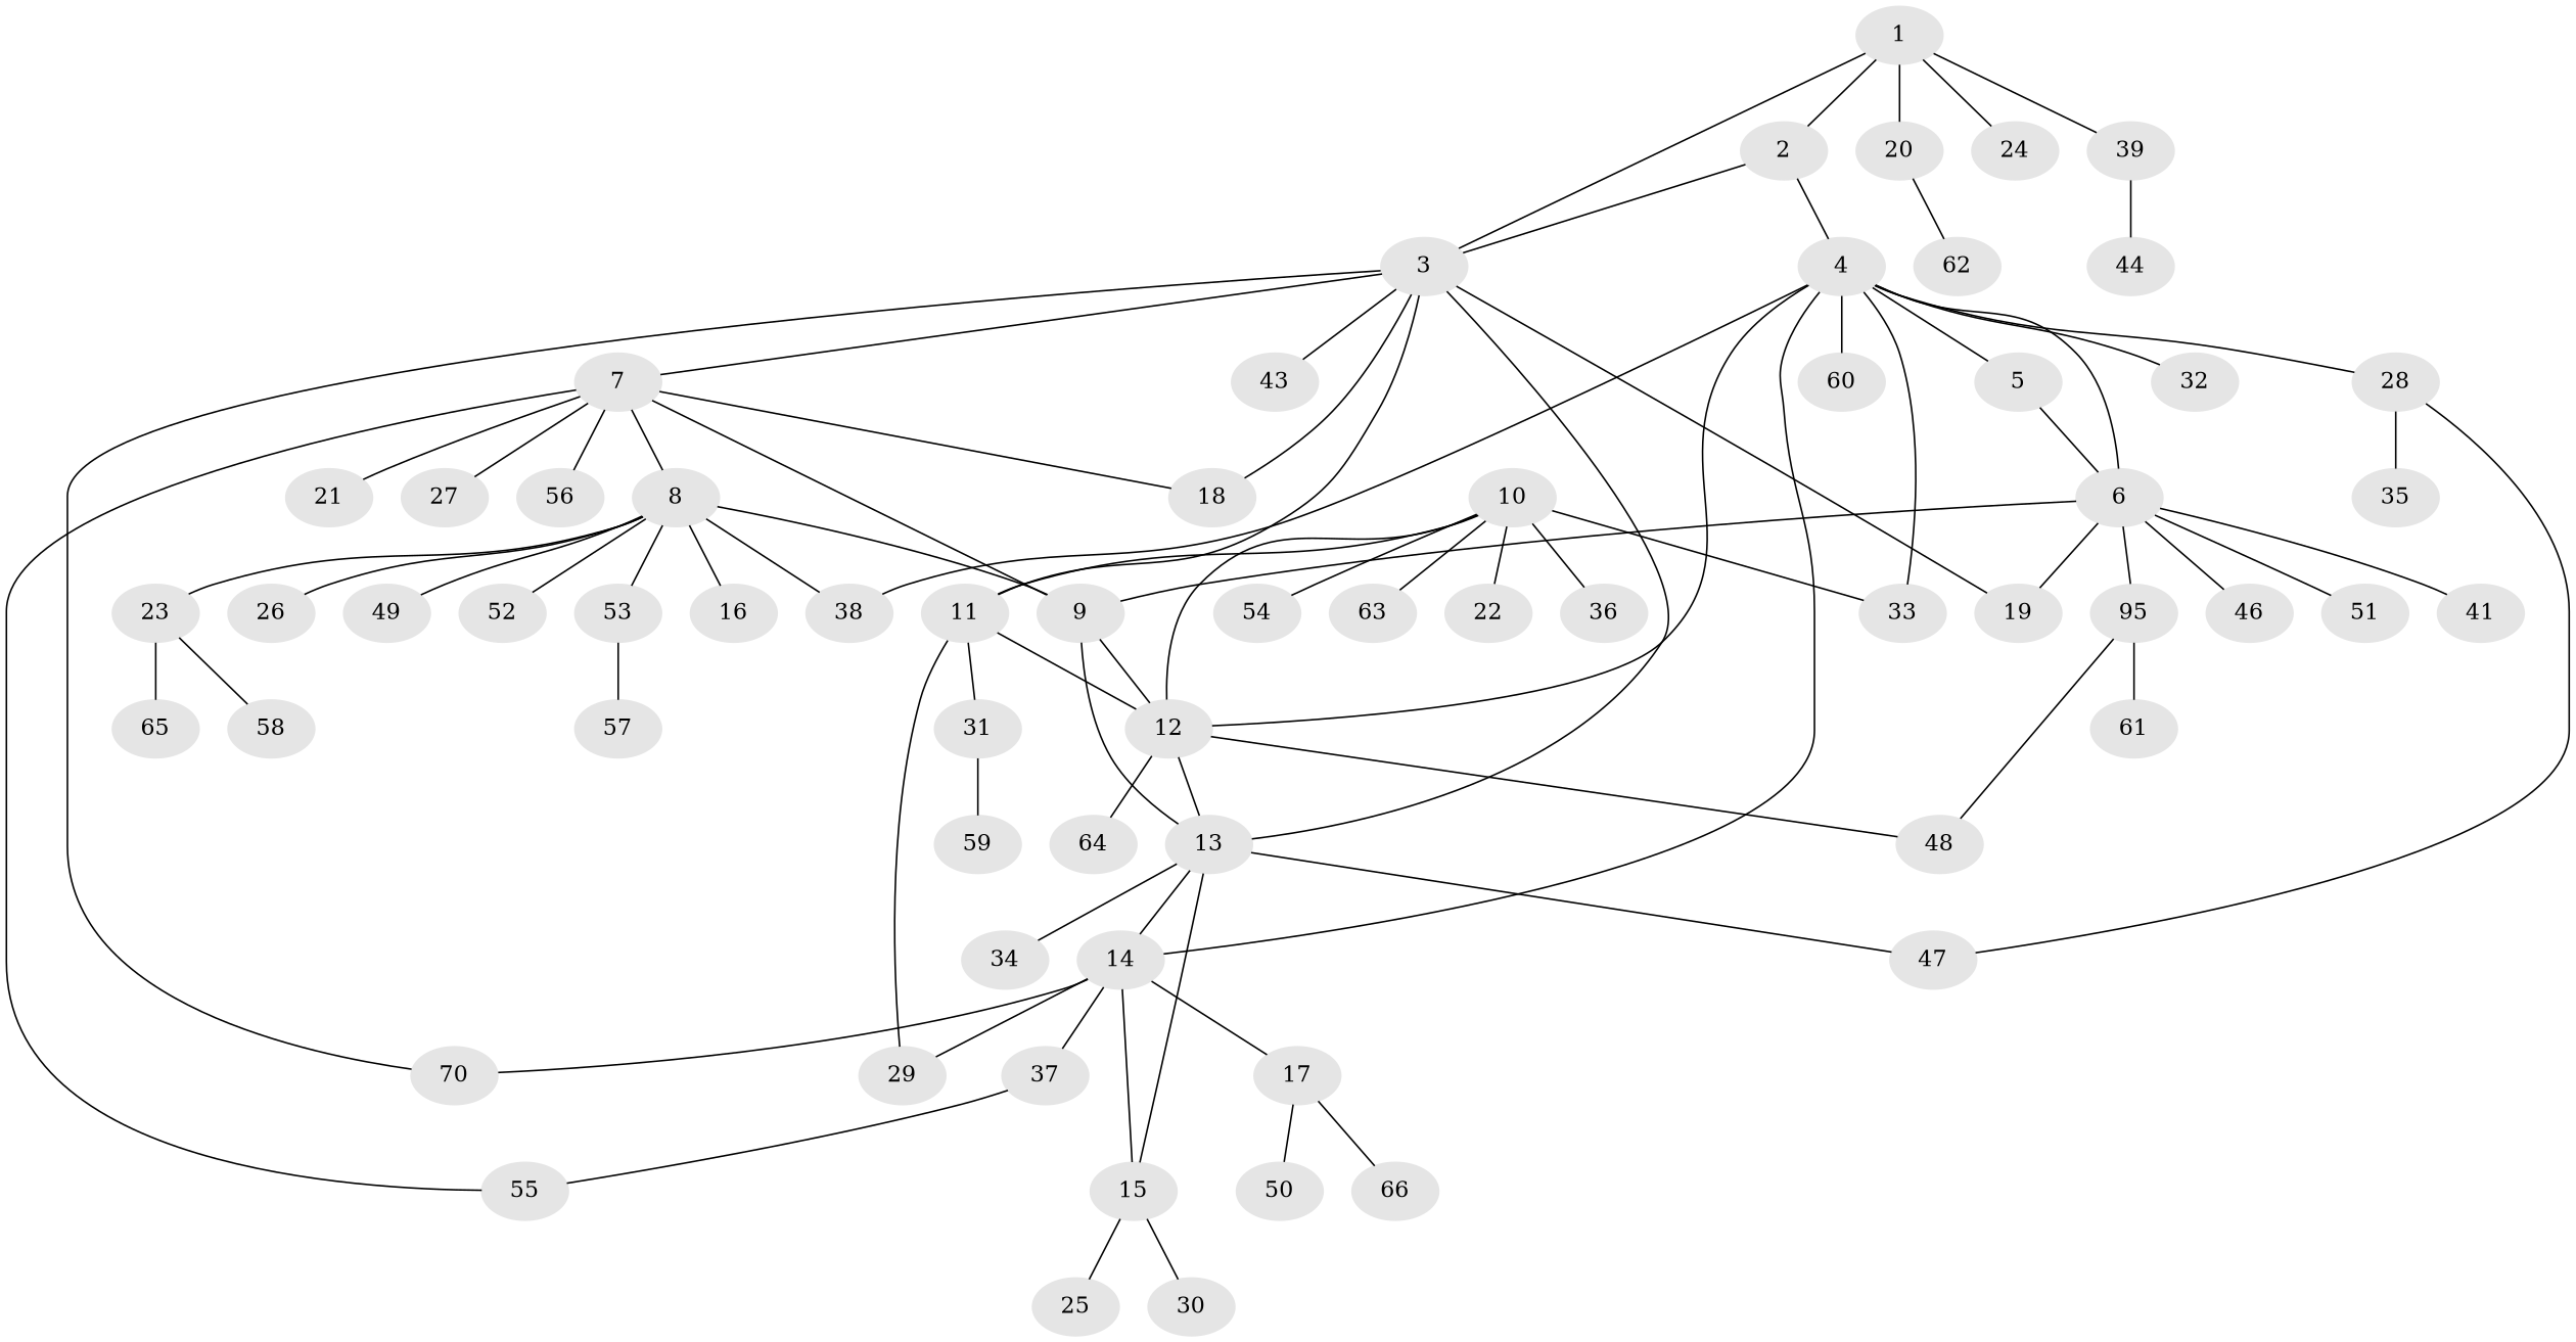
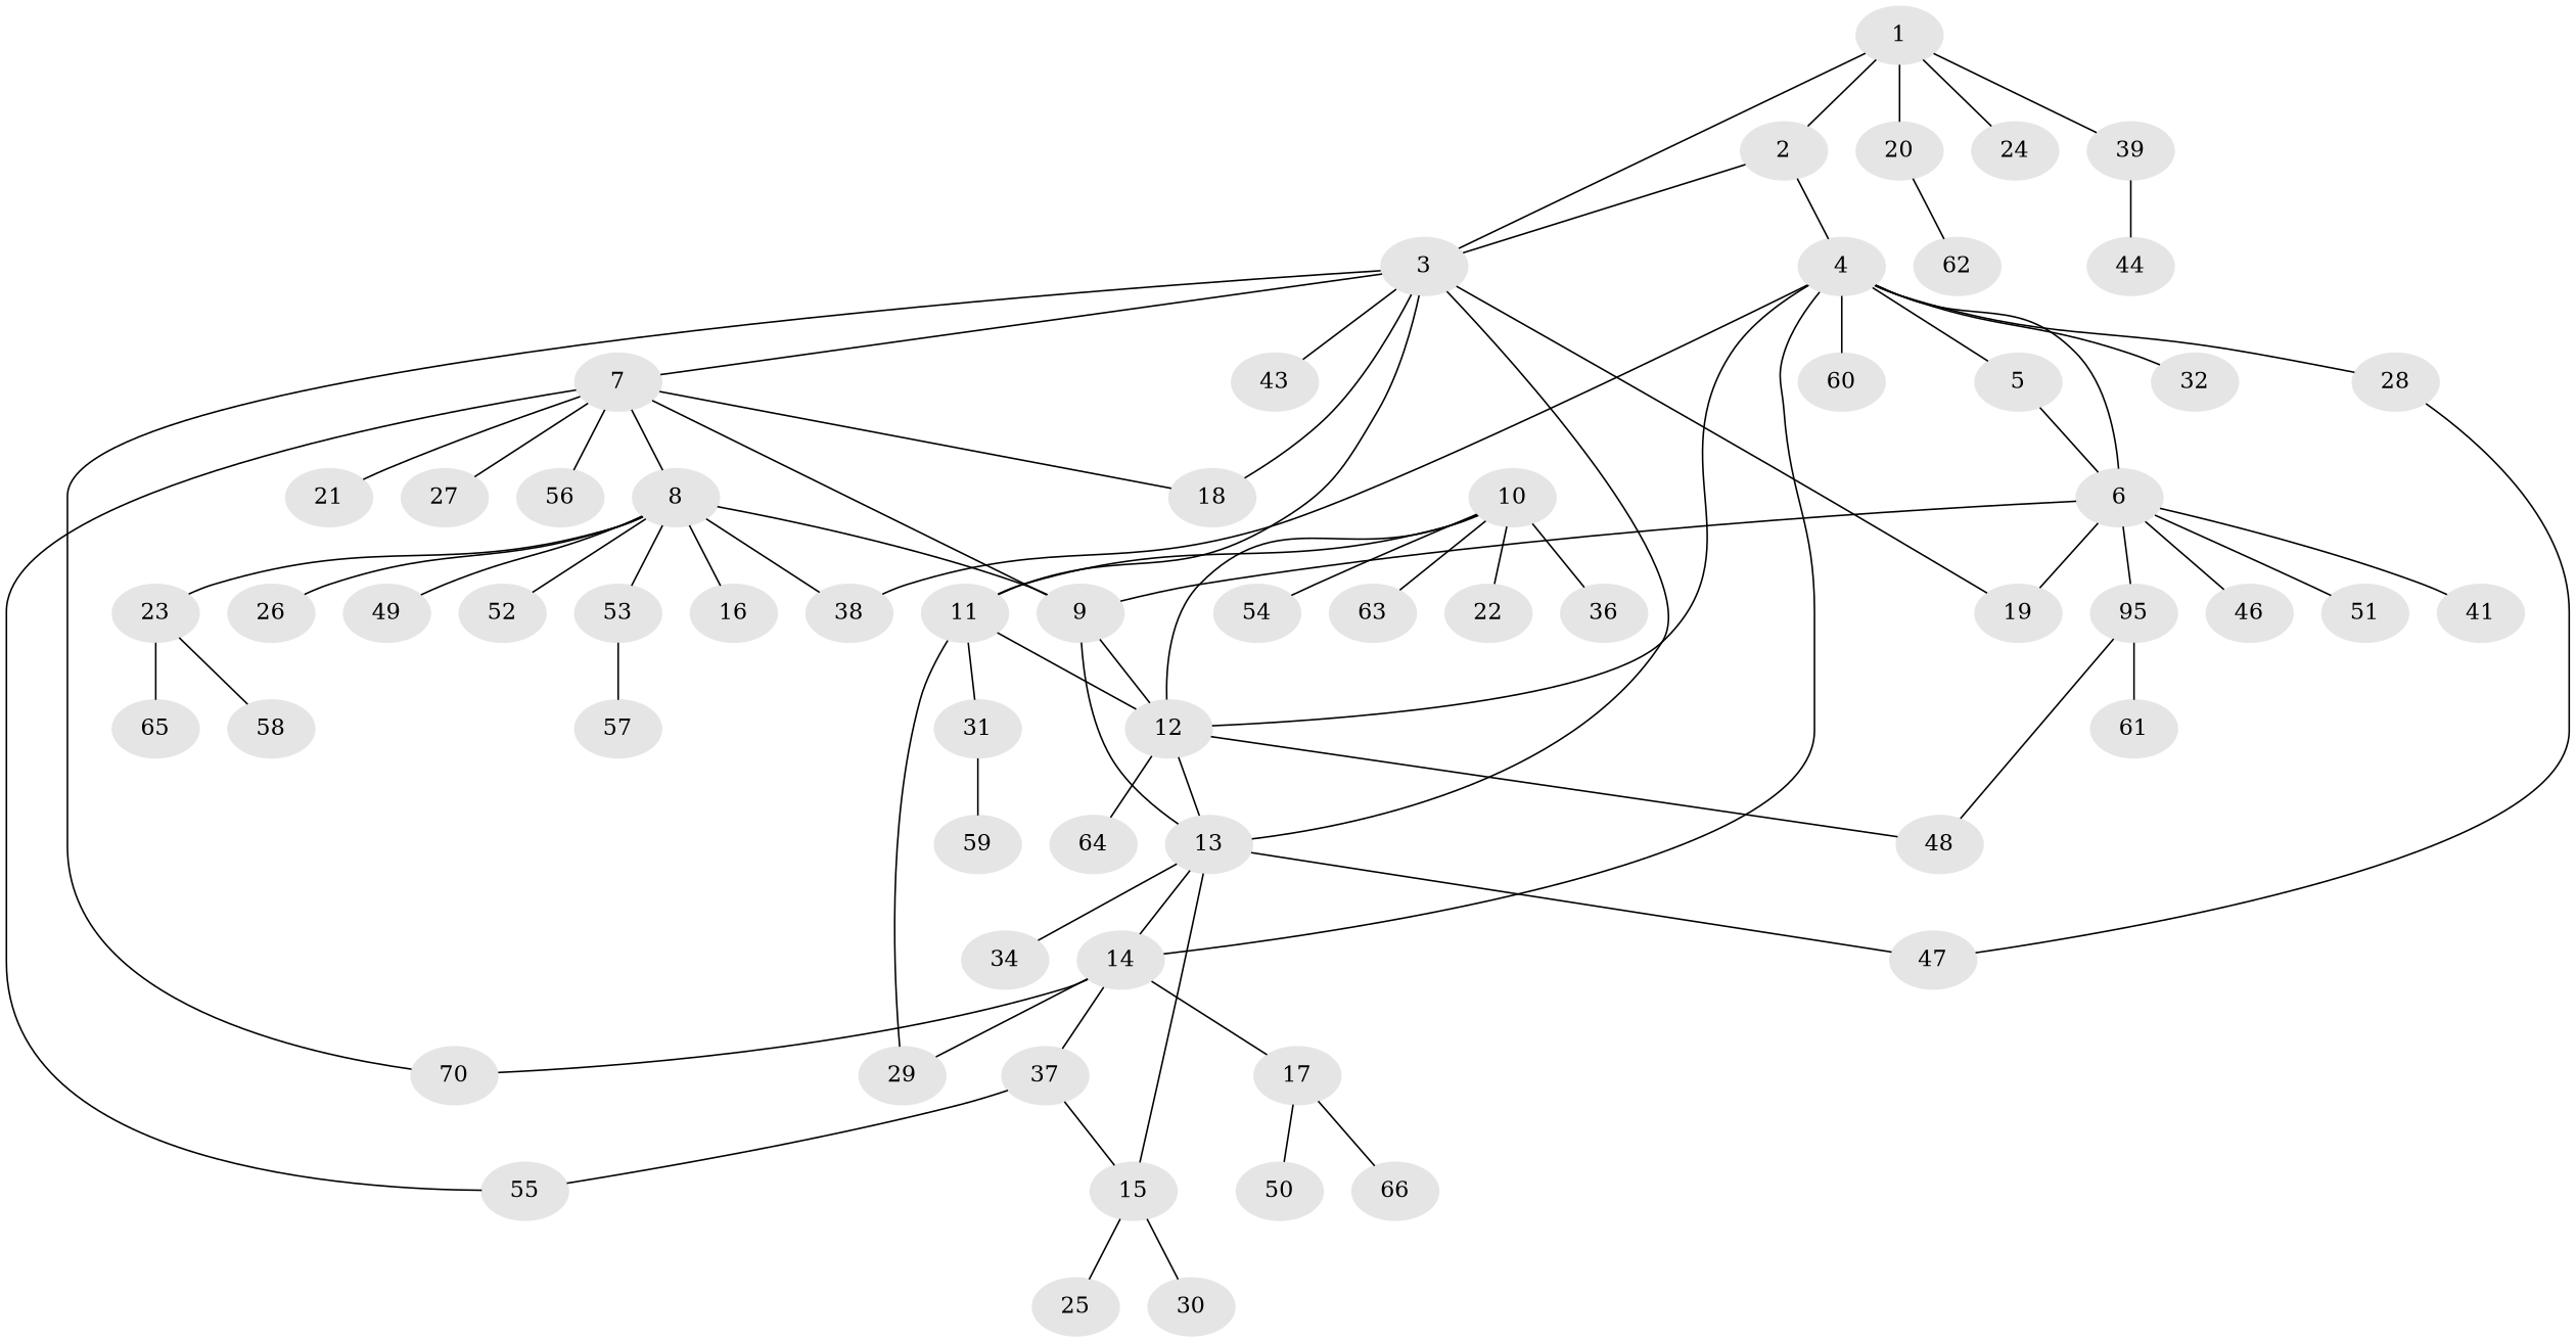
  graph {
    node [color=gray90 style=filled]
    1
    2
    3
    20
    24
    39
    4
    7
    11
    13
    18
    19
    n13 [label=70]
    43
    62
    44
    5
    6
    12
    14
    28
    32
-   33
    38
    60
    9
    8
    21
    27
    55
    56
    29
    31
    15
    34
    47
    41
    n38 [label=95]
    46
    51
    48
    64
    17
    37
-   35
    61
    16
    23
    26
    49
    52
    53
    58
    65
    57
    10
    22
    36
    54
    63
    59
    25
    30
    50
    66
    1 -- 2
    1 -- 3
    1 -- 20
    1 -- 24
    1 -- 39
    2 -- 3
    2 -- 4
    3 -- 7
    3 -- 11
    3 -- 13
    3 -- 18
    3 -- 19
    3 -- n13
    3 -- 43
    20 -- 62
    39 -- 44
    4 -- 5
    4 -- 6
    4 -- 12
    4 -- 14
    4 -- 28
    4 -- 32
-   4 -- 33
    4 -- 38
    4 -- 60
    7 -- 18
    7 -- 9
    7 -- 8
    7 -- 21
    7 -- 27
    7 -- 55
    7 -- 56
    11 -- 12
    11 -- 29
    11 -- 31
    13 -- 14
    13 -- 15
    13 -- 34
    13 -- 47
    5 -- 6
    6 -- 19
    6 -- 9
    6 -- 41
    6 -- n38
    6 -- 46
    6 -- 51
    12 -- 13
    12 -- 48
    12 -- 64
    14 -- n13
    14 -- 29
-   14 -- 15
+   37 -- 15
    14 -- 17
    14 -- 37
    28 -- 47
-   28 -- 35
    9 -- 13
    9 -- 12
    8 -- 38
    8 -- 9
    8 -- 16
    8 -- 23
    8 -- 26
    8 -- 49
    8 -- 52
    8 -- 53
    31 -- 59
    15 -- 25
    15 -- 30
    n38 -- 48
    n38 -- 61
    17 -- 50
    17 -- 66
    37 -- 55
    23 -- 58
    23 -- 65
    53 -- 57
    10 -- 11
    10 -- 12
-   10 -- 33
    10 -- 22
    10 -- 36
    10 -- 54
    10 -- 63
  }
